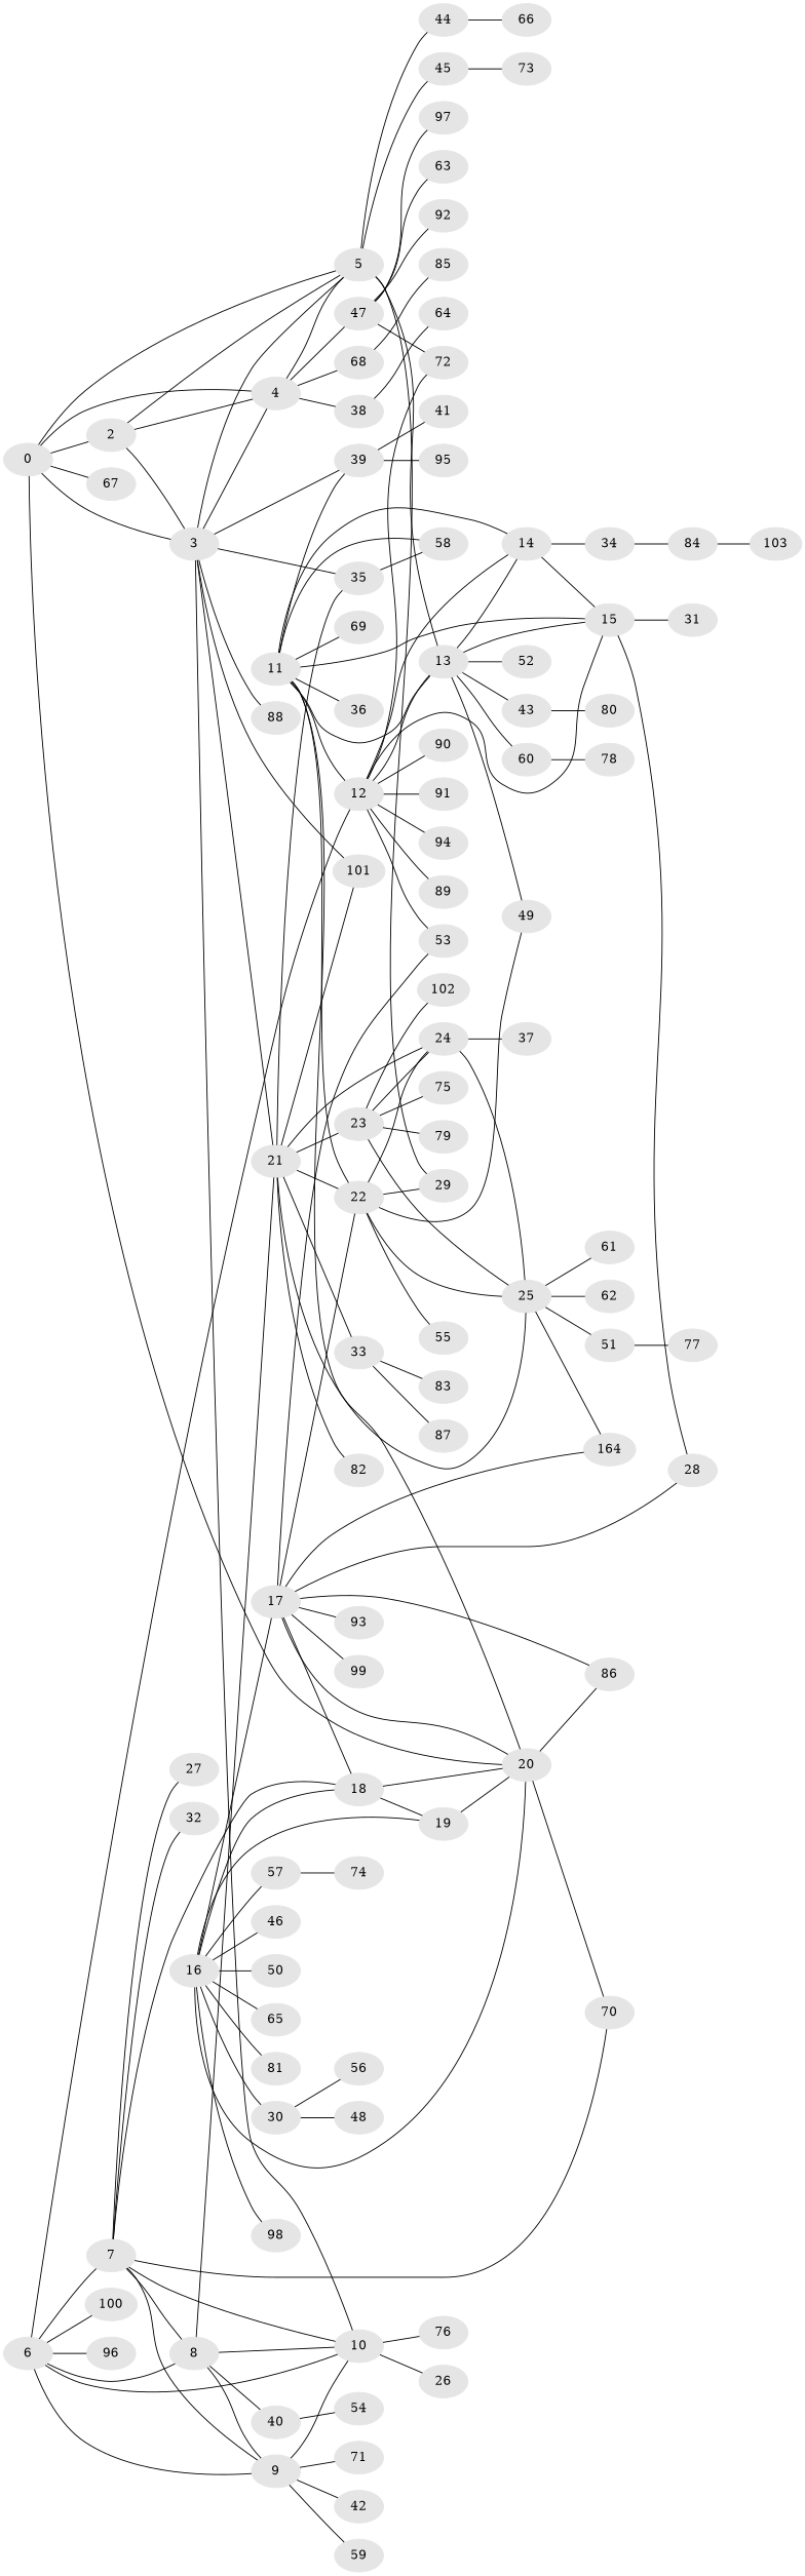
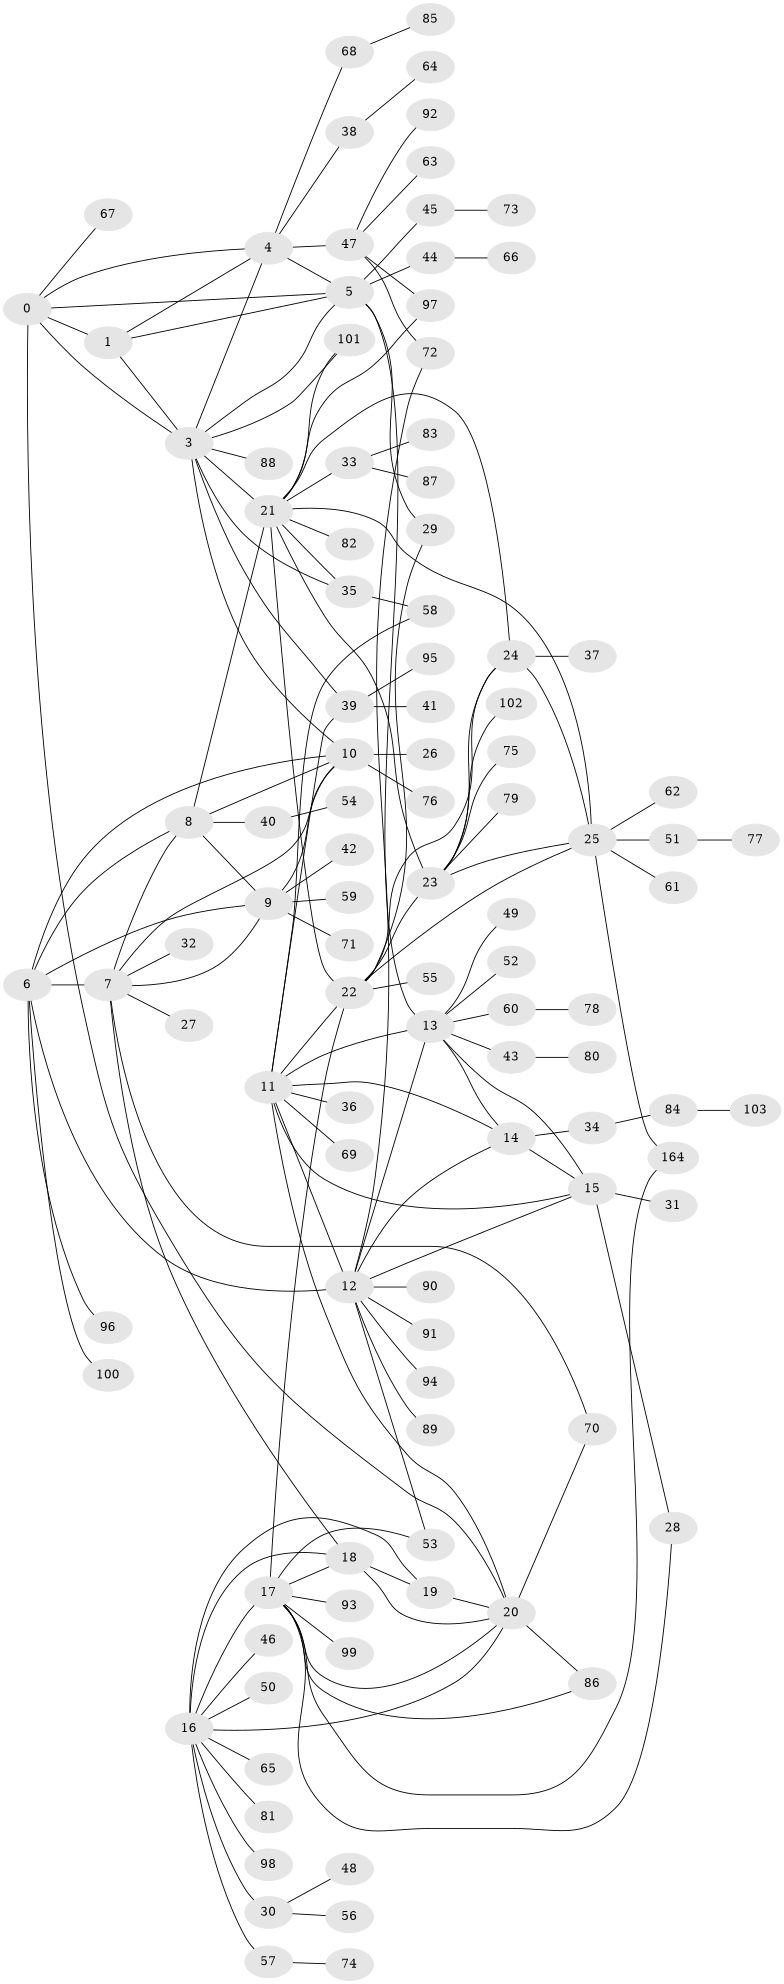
  graph {
    rankdir=LR
    node [color=gray90 style=filled]
    n1 [label=0]
-   2
+   2 [label=1]
    3
    4
    5
    20
    67
    10
    21
    35
    39
    88
    101
    38
    47
    68
    13
    29
    44
    45
    70
    86
    26
    76
    22
    23
    24
    25
    33
    82
    97
    58
    41
    95
    64
    72
    63
    92
    85
    14
    15
    43
    49
    52
    60
    66
    73
    6
    7
    8
    9
    12
    96
    100
    18
    27
    32
    40
    42
    59
    71
    53
    89
    90
    91
    94
    19
    54
    11
    36
    69
    34
    28
    31
    55
    80
    78
    84
    16
    17
    30
    46
    50
    57
    65
    81
    98
    93
    99
    n90 [label=164]
    48
    56
    74
    75
    79
    102
    37
    51
    61
    62
    83
    87
    77
    103
    n1 -- 2
    n1 -- 3
    n1 -- 4
    n1 -- 5
    n1 -- 20
    n1 -- 67
    2 -- 3
    2 -- 4
    2 -- 5
    3 -- 4
    3 -- 5
    3 -- 10
    3 -- 21
    3 -- 35
    3 -- 39
    3 -- 88
    3 -- 101
    4 -- 5
    4 -- 38
    4 -- 47
    4 -- 68
    5 -- 13
    5 -- 29
    5 -- 44
    5 -- 45
    20 -- 70
    20 -- 86
    10 -- 26
    10 -- 76
    21 -- 35
    21 -- 101
    21 -- 22
    21 -- 23
    21 -- 24
    21 -- 25
    21 -- 33
    21 -- 82
+   21 -- 97
    35 -- 58
    39 -- 41
    39 -- 95
    38 -- 64
    47 -- 97
    47 -- 72
    47 -- 63
    47 -- 92
    68 -- 85
    13 -- 14
    13 -- 15
    13 -- 43
    13 -- 49
    13 -- 52
    13 -- 60
    44 -- 66
    45 -- 73
    22 -- 29
-   22 -- 49
+   22 -- 23
    22 -- 24
    22 -- 25
    22 -- 55
    23 -- 24
    23 -- 25
    23 -- 75
    23 -- 79
    23 -- 102
    24 -- 25
    24 -- 37
    25 -- n90
    25 -- 51
    25 -- 61
    25 -- 62
    33 -- 83
    33 -- 87
    14 -- 15
    14 -- 34
    15 -- 28
    15 -- 31
    43 -- 80
    60 -- 78
    6 -- 10
    6 -- 7
    6 -- 8
    6 -- 9
    6 -- 12
    6 -- 96
    6 -- 100
    7 -- 10
    7 -- 70
    7 -- 8
    7 -- 9
    7 -- 18
    7 -- 27
    7 -- 32
    8 -- 10
    8 -- 21
    8 -- 9
    8 -- 40
    9 -- 10
    9 -- 42
    9 -- 59
    9 -- 71
    12 -- 13
    12 -- 72
    12 -- 14
    12 -- 15
    12 -- 53
    12 -- 89
    12 -- 90
    12 -- 91
    12 -- 94
    18 -- 20
    18 -- 19
    40 -- 54
    19 -- 20
    11 -- 20
    11 -- 39
    11 -- 13
    11 -- 22
    11 -- 58
    11 -- 14
    11 -- 15
    11 -- 12
    11 -- 36
    11 -- 69
    34 -- 84
    84 -- 103
    16 -- 20
    16 -- 18
    16 -- 19
    16 -- 17
    16 -- 30
    16 -- 46
    16 -- 50
    16 -- 57
    16 -- 65
    16 -- 81
    16 -- 98
    17 -- 20
    17 -- 86
    17 -- 22
    17 -- 18
    17 -- 53
    17 -- 28
    17 -- 93
    17 -- 99
    17 -- n90
    30 -- 48
    30 -- 56
    57 -- 74
    51 -- 77
  }
